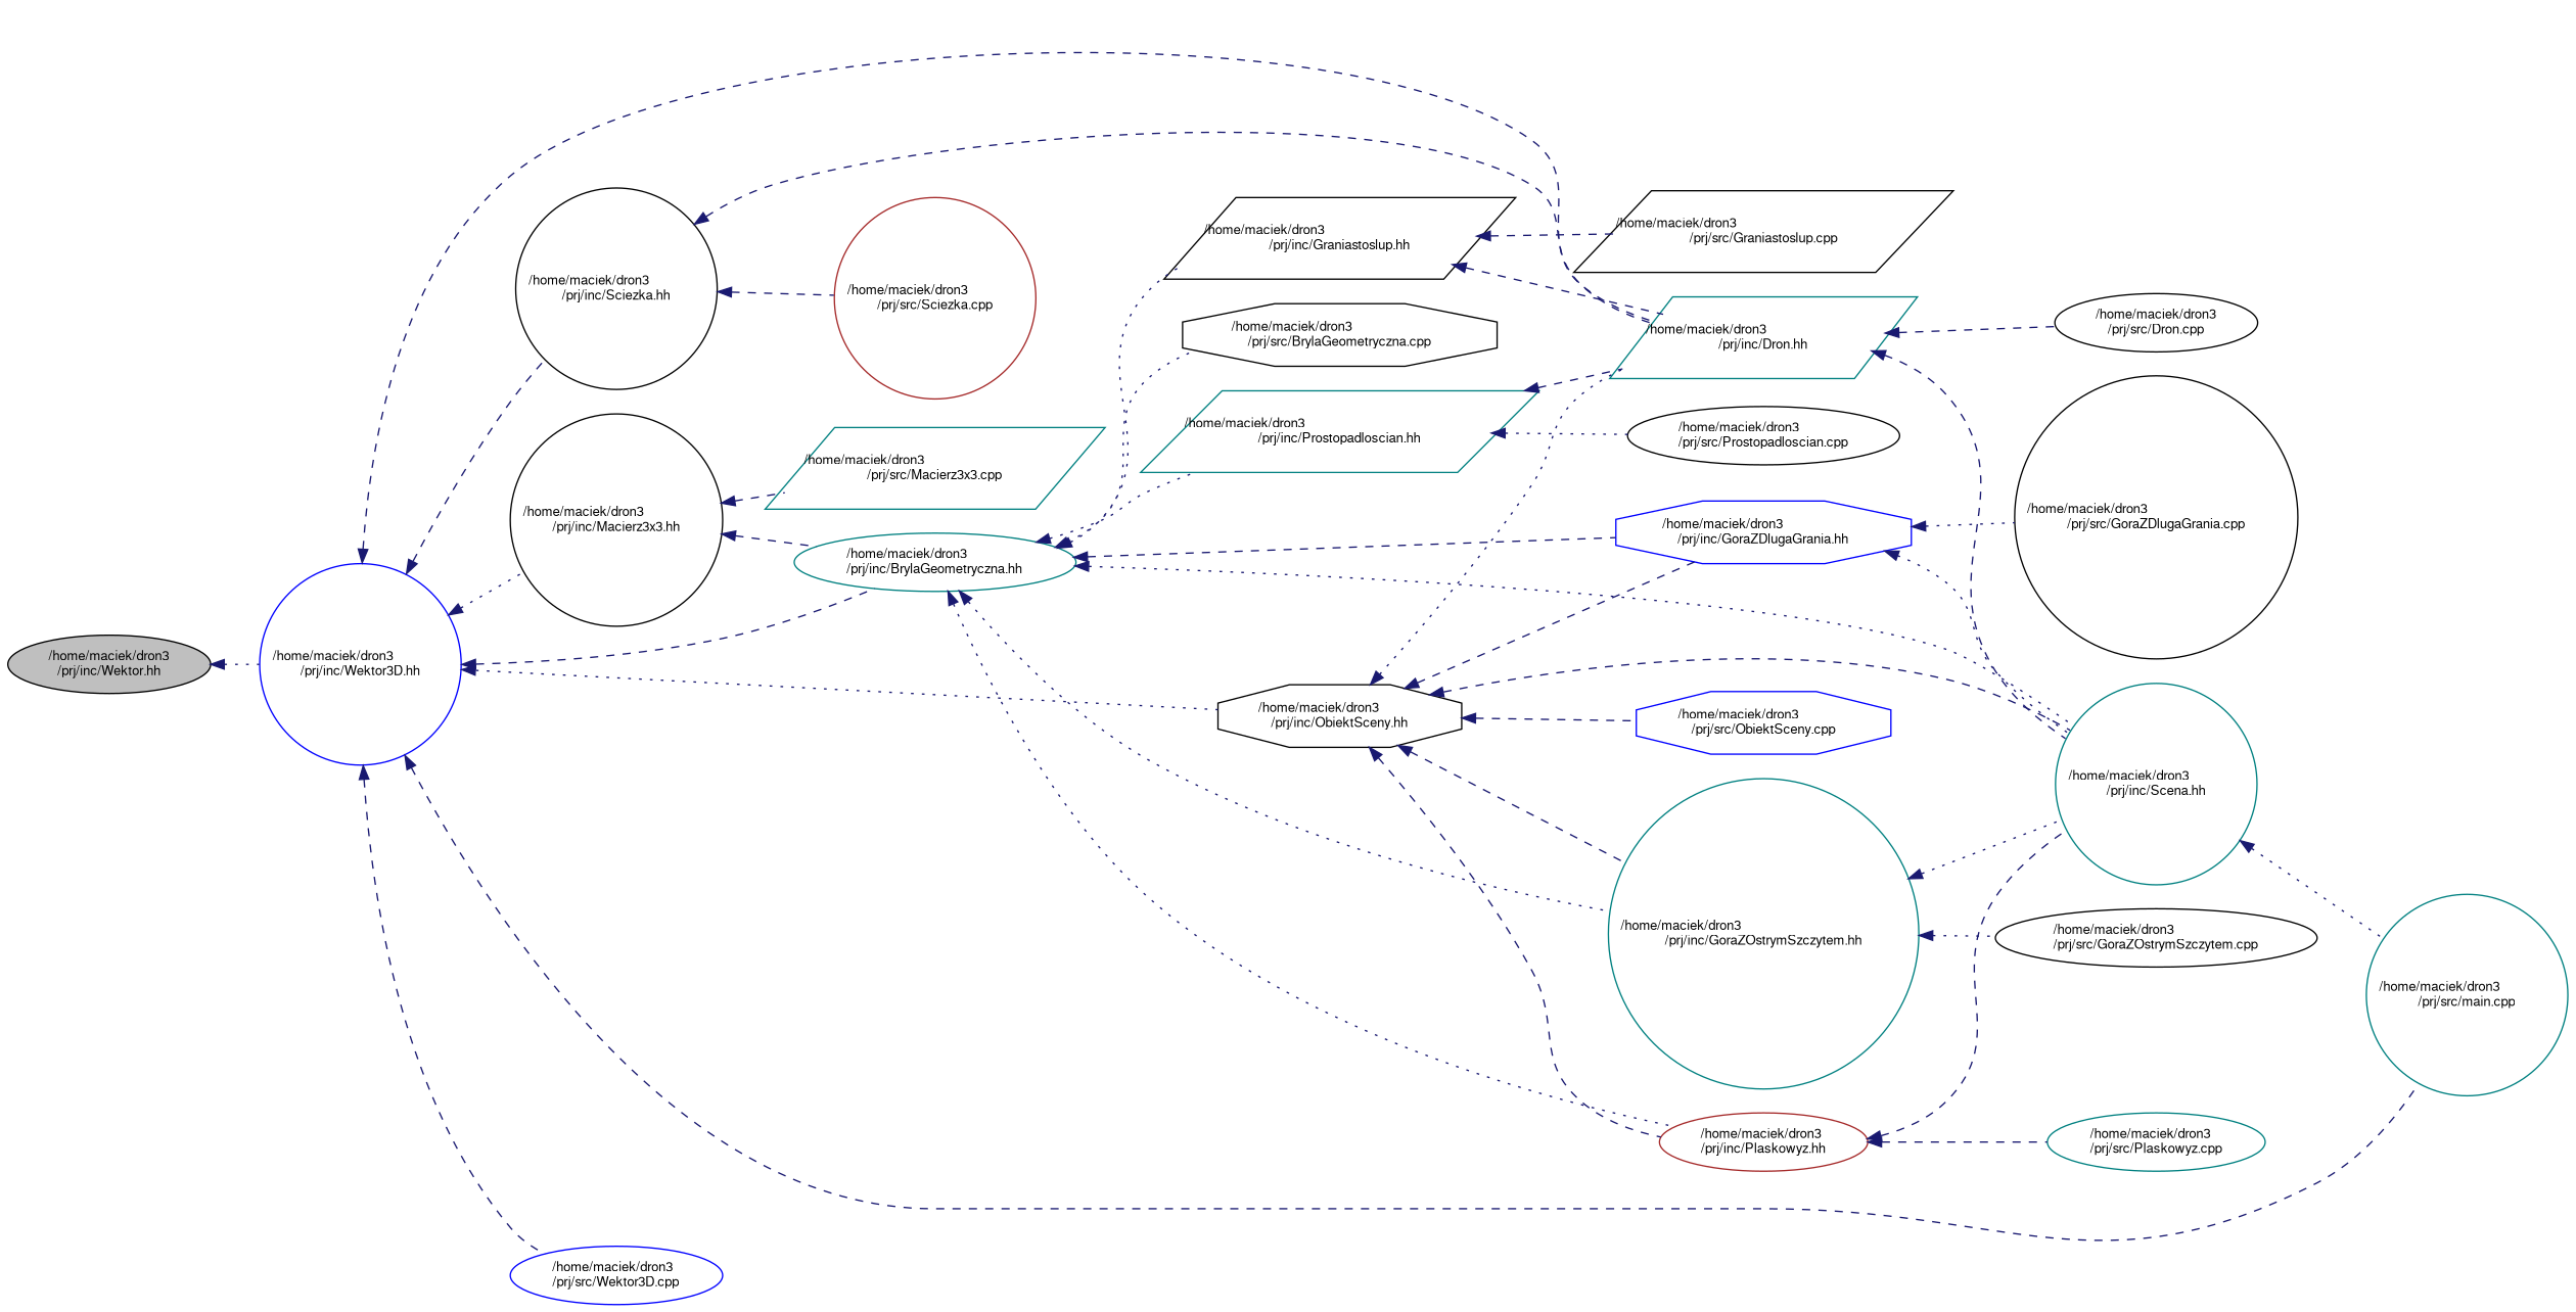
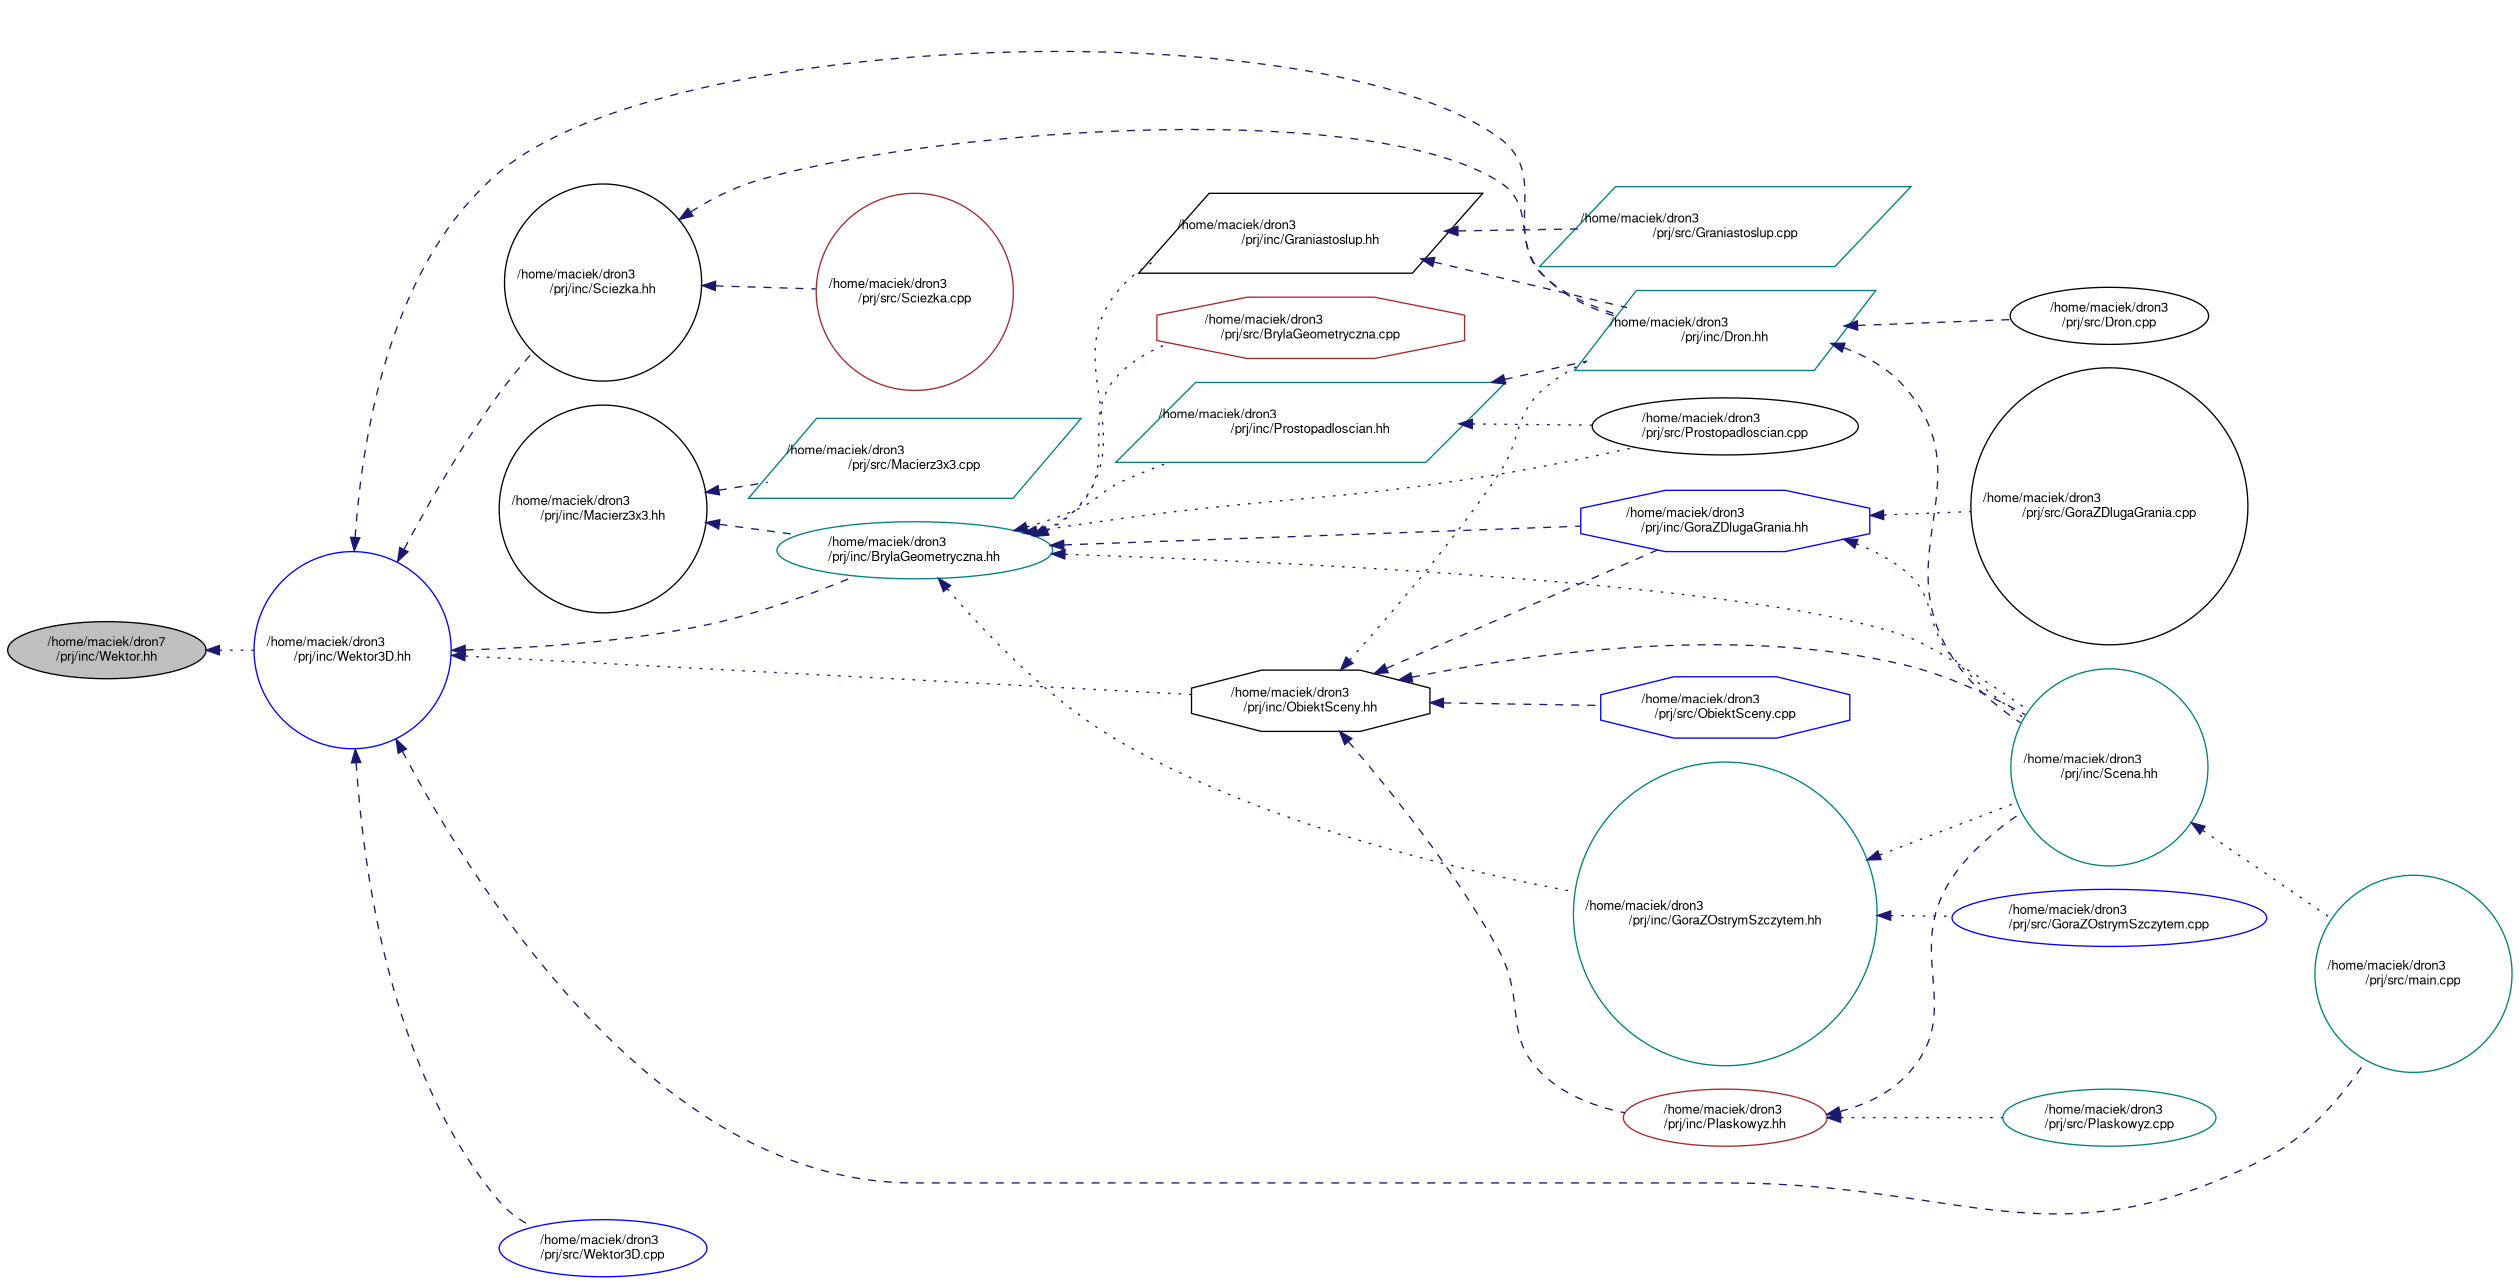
  digraph {
    rankdir=LR
    node [color=black fillcolor=white fontname=FreeSans fontsize=10 shape=ellipse style=filled]
    edge [color=midnightblue dir=back fontname=FreeSans fontsize=10 labelfontname=FreeSans labelfontsize=10 style=dashed]
-   n1 [fillcolor=grey75 fontcolor=black height=0.2 label="/home/maciek/dron3\l/prj/inc/Wektor.hh" width=0.4]
+   n1 [fillcolor=grey75 fontcolor=black height=0.2 label="/home/maciek/dron7\l/prj/inc/Wektor.hh" width=0.4]
    n2 [color=blue height=0.2 label="/home/maciek/dron3\l/prj/inc/Wektor3D.hh" shape=circle width=0.4]
    n3 [color=teal height=0.2 label="/home/maciek/dron3\l/prj/inc/BrylaGeometryczna.hh" width=0.4]
    n4 [color=teal height=0.2 label="/home/maciek/dron3\l/prj/inc/Dron.hh" shape=parallelogram width=0.4]
    n5 [color=teal height=0.2 label="/home/maciek/dron3\l/prj/src/main.cpp" shape=circle width=0.4]
    n6 [height=0.2 label="/home/maciek/dron3\l/prj/inc/Macierz3x3.hh" shape=circle width=0.4]
    n7 [height=0.2 label="/home/maciek/dron3\l/prj/inc/ObiektSceny.hh" shape=octagon width=0.4]
    n8 [height=0.2 label="/home/maciek/dron3\l/prj/inc/Sciezka.hh" shape=circle width=0.4]
    n9 [color=blue height=0.2 label="/home/maciek/dron3\l/prj/src/Wektor3D.cpp" width=0.4]
    n10 [color=teal height=0.2 label="/home/maciek/dron3\l/prj/inc/Prostopadloscian.hh" shape=parallelogram width=0.4]
    n11 [color=teal height=0.2 label="/home/maciek/dron3\l/prj/inc/Scena.hh" shape=circle width=0.4]
    n12 [height=0.2 label="/home/maciek/dron3\l/prj/inc/Graniastoslup.hh" shape=parallelogram width=0.4]
    n13 [color=blue height=0.2 label="/home/maciek/dron3\l/prj/inc/GoraZDlugaGrania.hh" shape=octagon width=0.4]
    n14 [color=teal height=0.2 label="/home/maciek/dron3\l/prj/inc/GoraZOstrymSzczytem.hh" shape=circle width=0.4]
    n15 [color=brown height=0.2 label="/home/maciek/dron3\l/prj/inc/Plaskowyz.hh" width=0.4]
-   n16 [height=0.2 label="/home/maciek/dron3\l/prj/src/BrylaGeometryczna.cpp" shape=octagon width=0.4]
+   n16 [color=brown height=0.2 label="/home/maciek/dron3\l/prj/src/BrylaGeometryczna.cpp" shape=octagon width=0.4]
    n17 [height=0.2 label="/home/maciek/dron3\l/prj/src/Dron.cpp" width=0.4]
    n18 [color=teal height=0.2 label="/home/maciek/dron3\l/prj/src/Macierz3x3.cpp" shape=parallelogram width=0.4]
    n19 [color=blue height=0.2 label="/home/maciek/dron3\l/prj/src/ObiektSceny.cpp" shape=octagon width=0.4]
    n20 [color=brown height=0.2 label="/home/maciek/dron3\l/prj/src/Sciezka.cpp" shape=circle width=0.4]
    n21 [height=0.2 label="/home/maciek/dron3\l/prj/src/Prostopadloscian.cpp" width=0.4]
-   n22 [height=0.2 label="/home/maciek/dron3\l/prj/src/Graniastoslup.cpp" shape=parallelogram width=0.4]
+   n22 [color=teal height=0.2 label="/home/maciek/dron3\l/prj/src/Graniastoslup.cpp" shape=parallelogram width=0.4]
    n23 [height=0.2 label="/home/maciek/dron3\l/prj/src/GoraZDlugaGrania.cpp" shape=circle width=0.4]
-   n24 [height=0.2 label="/home/maciek/dron3\l/prj/src/GoraZOstrymSzczytem.cpp" width=0.4]
+   n24 [color=blue height=0.2 label="/home/maciek/dron3\l/prj/src/GoraZOstrymSzczytem.cpp" width=0.4]
    n25 [color=teal height=0.2 label="/home/maciek/dron3\l/prj/src/Plaskowyz.cpp" width=0.4]
    n1 -> n2 [style=dotted]
    n2 -> n3
    n2 -> n4
    n2 -> n5
-   n2 -> n6 [style=dotted]
    n2 -> n7 [style=dotted]
    n2 -> n8
    n2 -> n9
    n3 -> n10 [style=dotted]
    n3 -> n11 [style=dotted]
    n3 -> n12 [style=dotted]
    n3 -> n13
    n3 -> n14 [style=dotted]
-   n3 -> n15 [style=dotted]
+   n3 -> n21 [style=dotted]
    n3 -> n16 [style=dotted]
    n4 -> n11
    n4 -> n17
    n6 -> n3
    n6 -> n18
    n7 -> n4 [style=dotted]
    n7 -> n11
    n7 -> n13
-   n7 -> n14
    n7 -> n15
    n7 -> n19
    n8 -> n4
    n8 -> n20
    n10 -> n4
    n10 -> n21 [style=dotted]
    n11 -> n5 [style=dotted]
    n12 -> n4
    n12 -> n22
    n13 -> n11 [style=dotted]
    n13 -> n23 [style=dotted]
    n14 -> n11 [style=dotted]
    n14 -> n24 [style=dotted]
    n15 -> n11
-   n15 -> n25
+   n15 -> n25 [style=dotted]
  }
